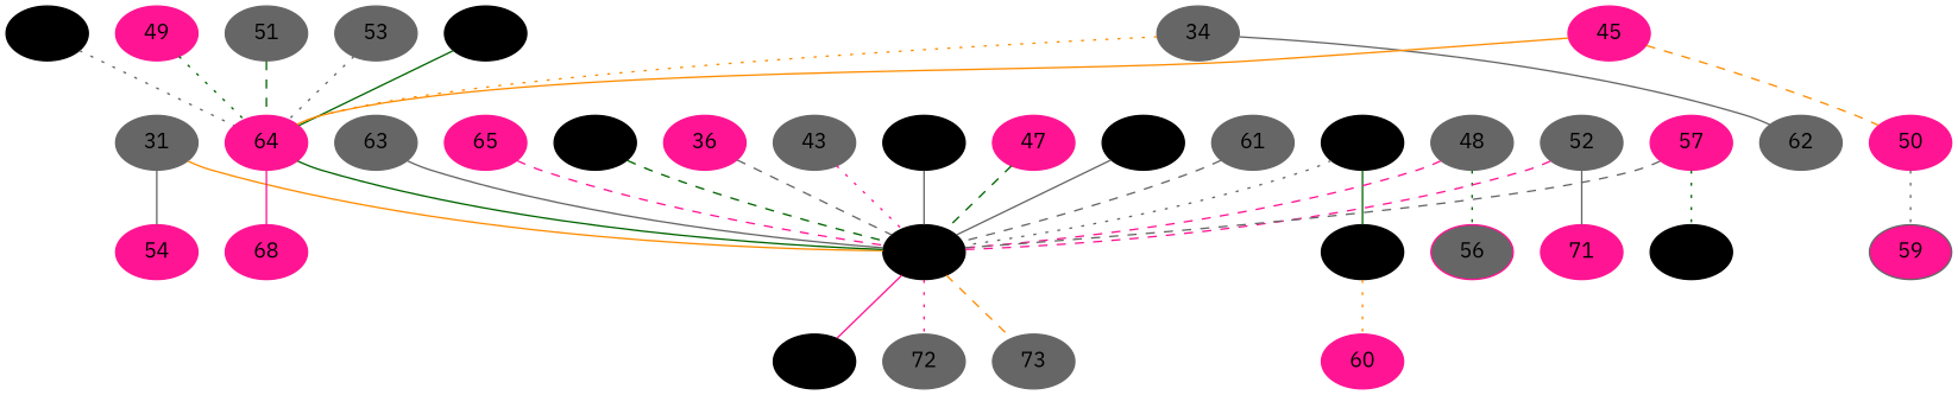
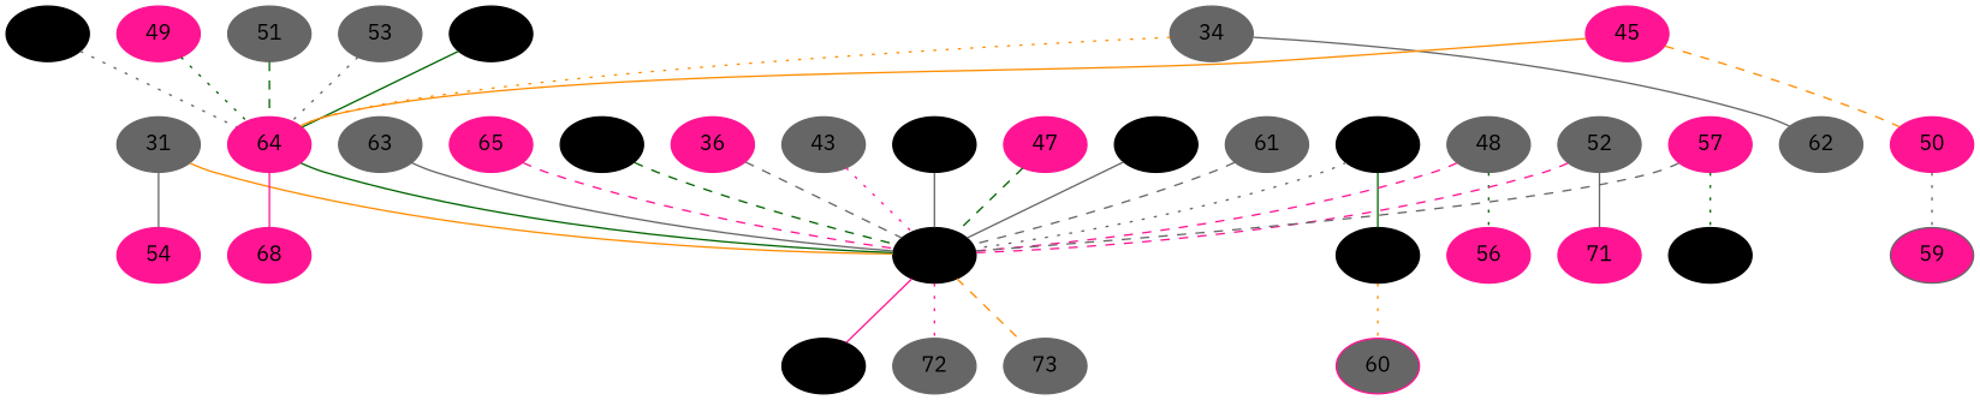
  graph {
    fontname="IBM Plex Sans"
    node [color=deeppink fontname="IBM Plex Sans" style=filled]
    edge [color=gray40 fontname="IBM Plex Sans" style=solid]
    54
    31 [color=gray40]
    69 [color=black super="+18+5+7+16+33+35+20+21+23+26+42+27+28+29+30"]
    70 [color=black]
    72 [color=gray40]
    73 [color=gray40]
    64 [super="+1+2+3+11+15+24"]
    68
    32 [color=black]
    34 [color=gray40 super="+25"]
    62 [color=gray40]
    36
    40 [color=black]
    58 [color=black]
-   60
+   60 [fillcolor=gray40]
    41 [color=black]
    43 [color=gray40]
    44 [color=black]
    45 [super="+13"]
    50 [super="+38+39"]
    59 [color=gray40 fillcolor=deeppink]
    47
    48 [color=gray40]
-   56 [fillcolor=gray40]
+   56
    49
    51 [color=gray40]
    52 [color=gray40]
    71
    53 [color=gray40]
    55 [color=black]
    57 [super="+8+37+46"]
    67 [color=black]
    61 [color=gray40]
    63 [color=gray40]
    65
    66 [color=black]
    31 -- 54
    31 -- 69 [color=darkorange]
    69 -- 70 [color=deeppink]
    69 -- 72 [color=deeppink style=dotted]
    69 -- 73 [color=darkorange style=dashed]
    64 -- 69 [color=darkgreen]
    64 -- 68 [color=deeppink]
    32 -- 64 [color=darkgreen]
    34 -- 64 [color=darkorange style=dotted]
    34 -- 62
    36 -- 69 [style=dashed]
    40 -- 69 [style=dotted]
    40 -- 58 [color=darkgreen]
    58 -- 60 [color=darkorange style=dotted]
    41 -- 64 [style=dotted]
    43 -- 69 [color=deeppink style=dotted]
    44 -- 69
    45 -- 64 [color=darkorange]
    45 -- 50 [color=darkorange style=dashed]
    50 -- 59 [style=dotted]
    47 -- 69 [color=darkgreen style=dashed]
    48 -- 69 [color=deeppink style=dashed]
    48 -- 56 [color=darkgreen style=dotted]
    49 -- 64 [color=darkgreen style=dotted]
    51 -- 64 [color=darkgreen style=dashed]
    52 -- 69 [color=deeppink style=dashed]
    52 -- 71
    53 -- 64 [style=dotted]
    55 -- 69
    57 -- 69 [style=dashed]
    57 -- 67 [color=darkgreen style=dotted]
    61 -- 69 [style=dashed]
    63 -- 69
    65 -- 69 [color=deeppink style=dashed]
    66 -- 69 [color=darkgreen style=dashed]
  }
